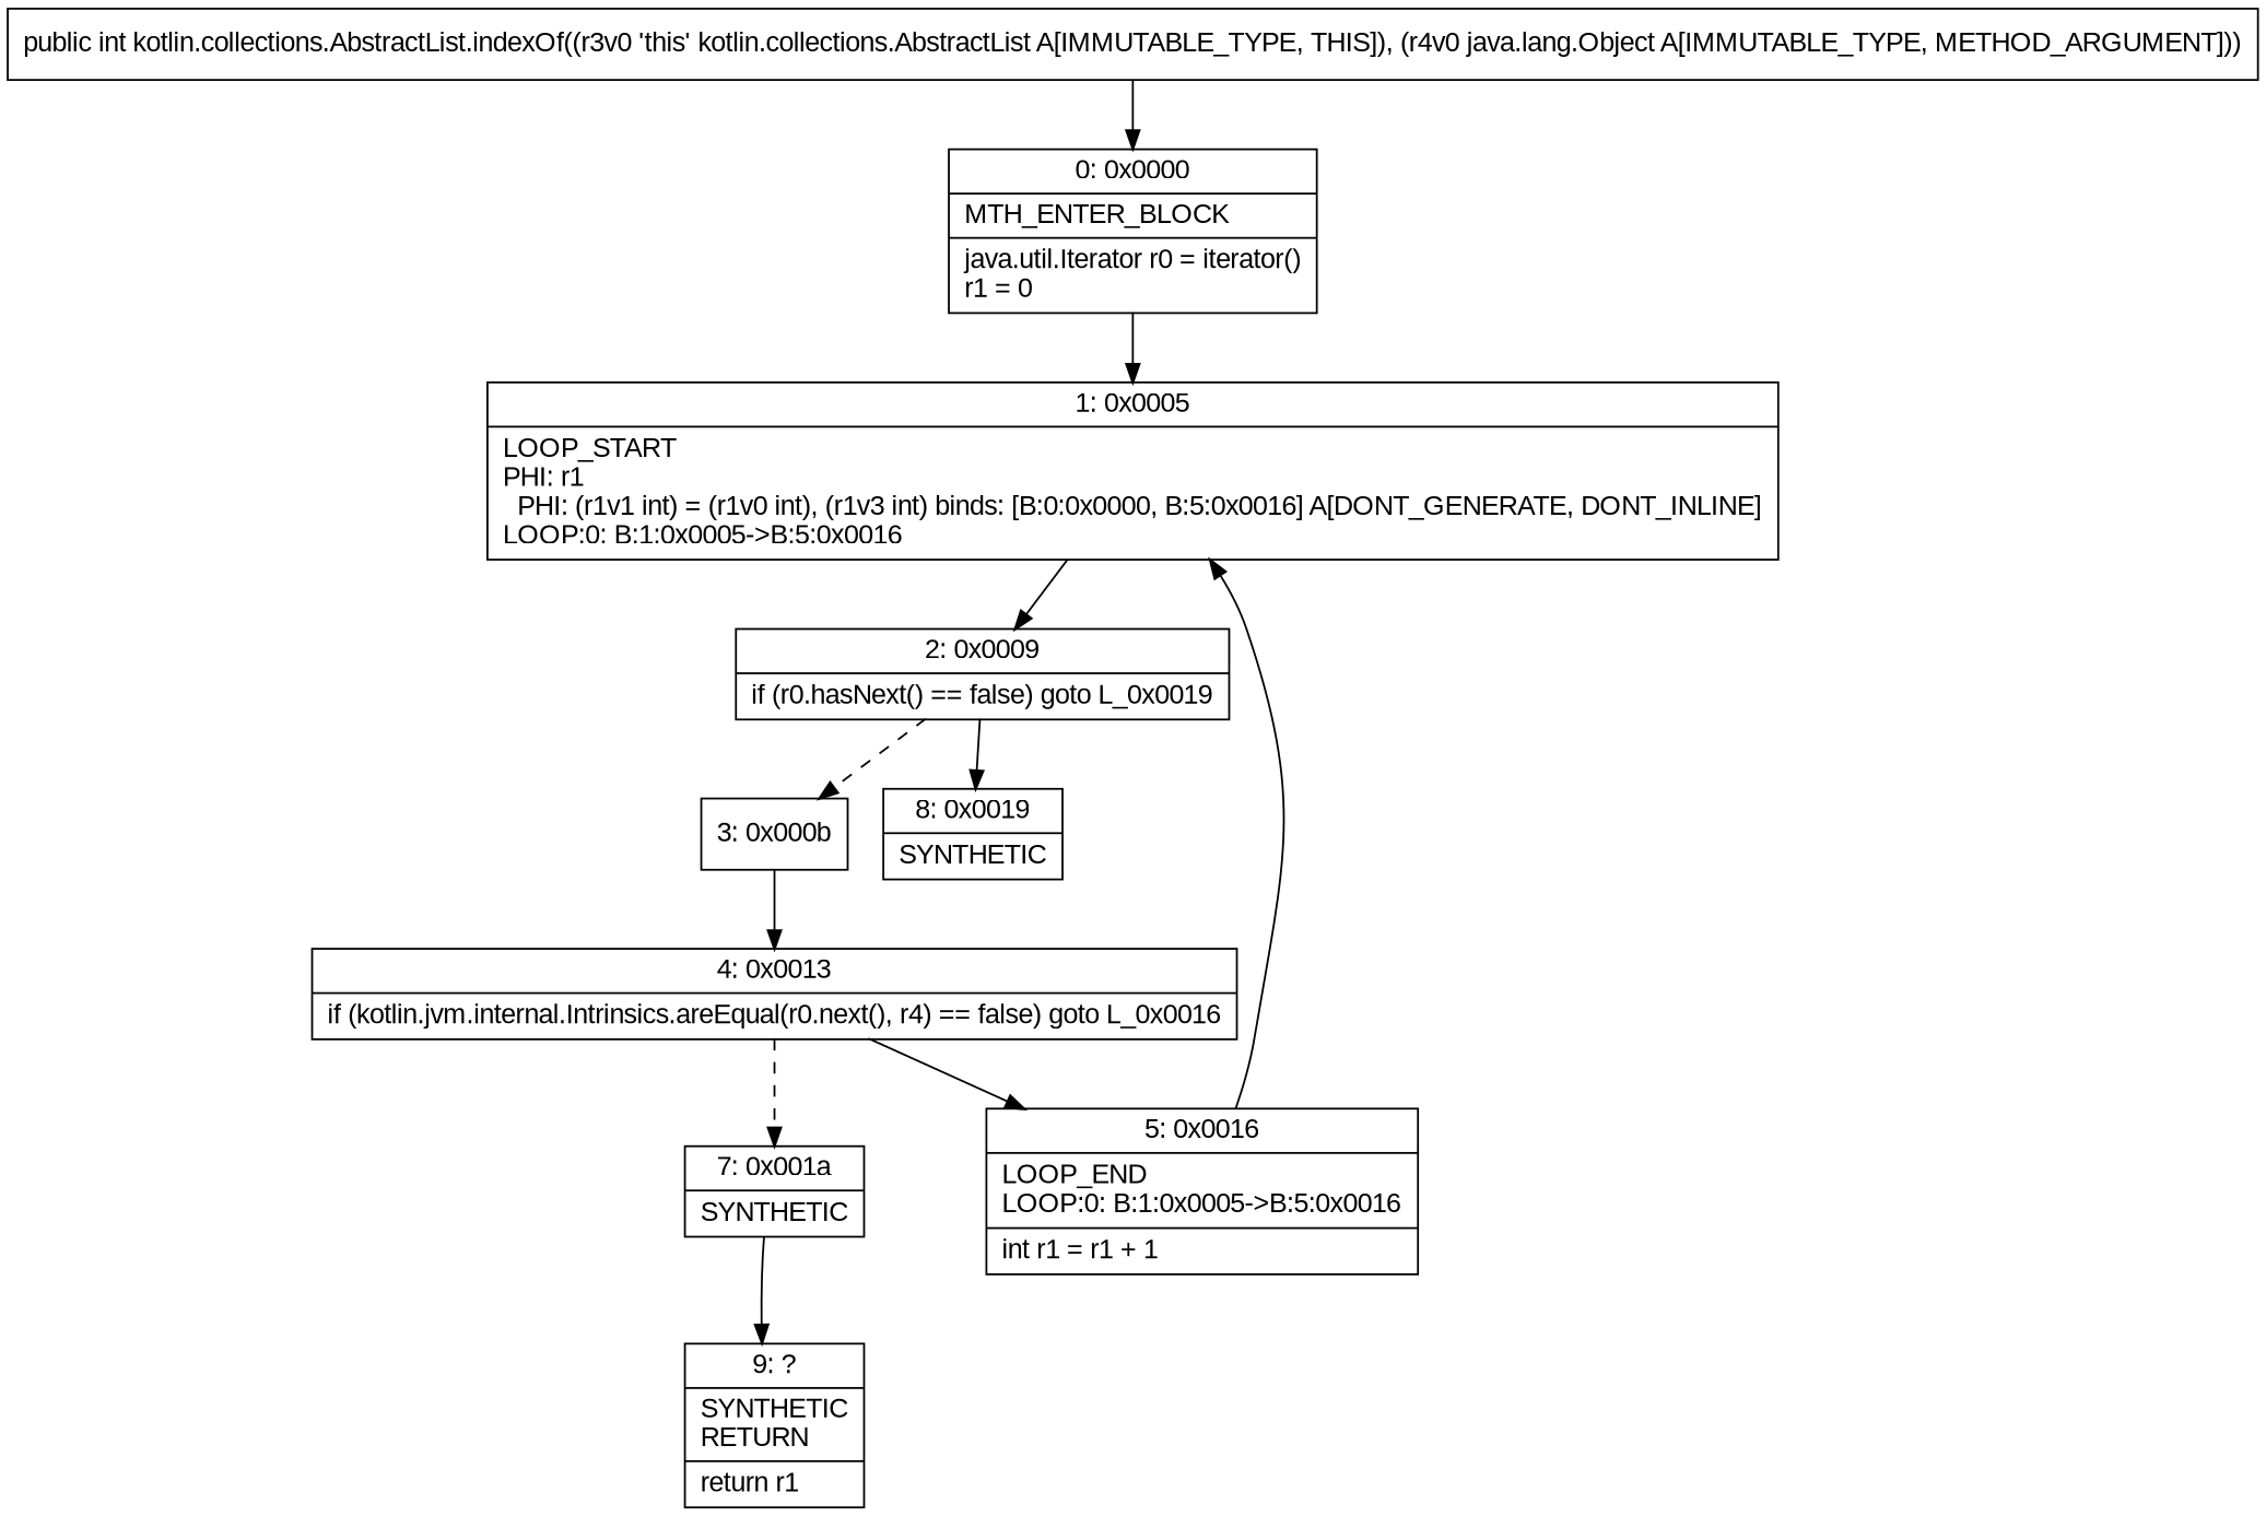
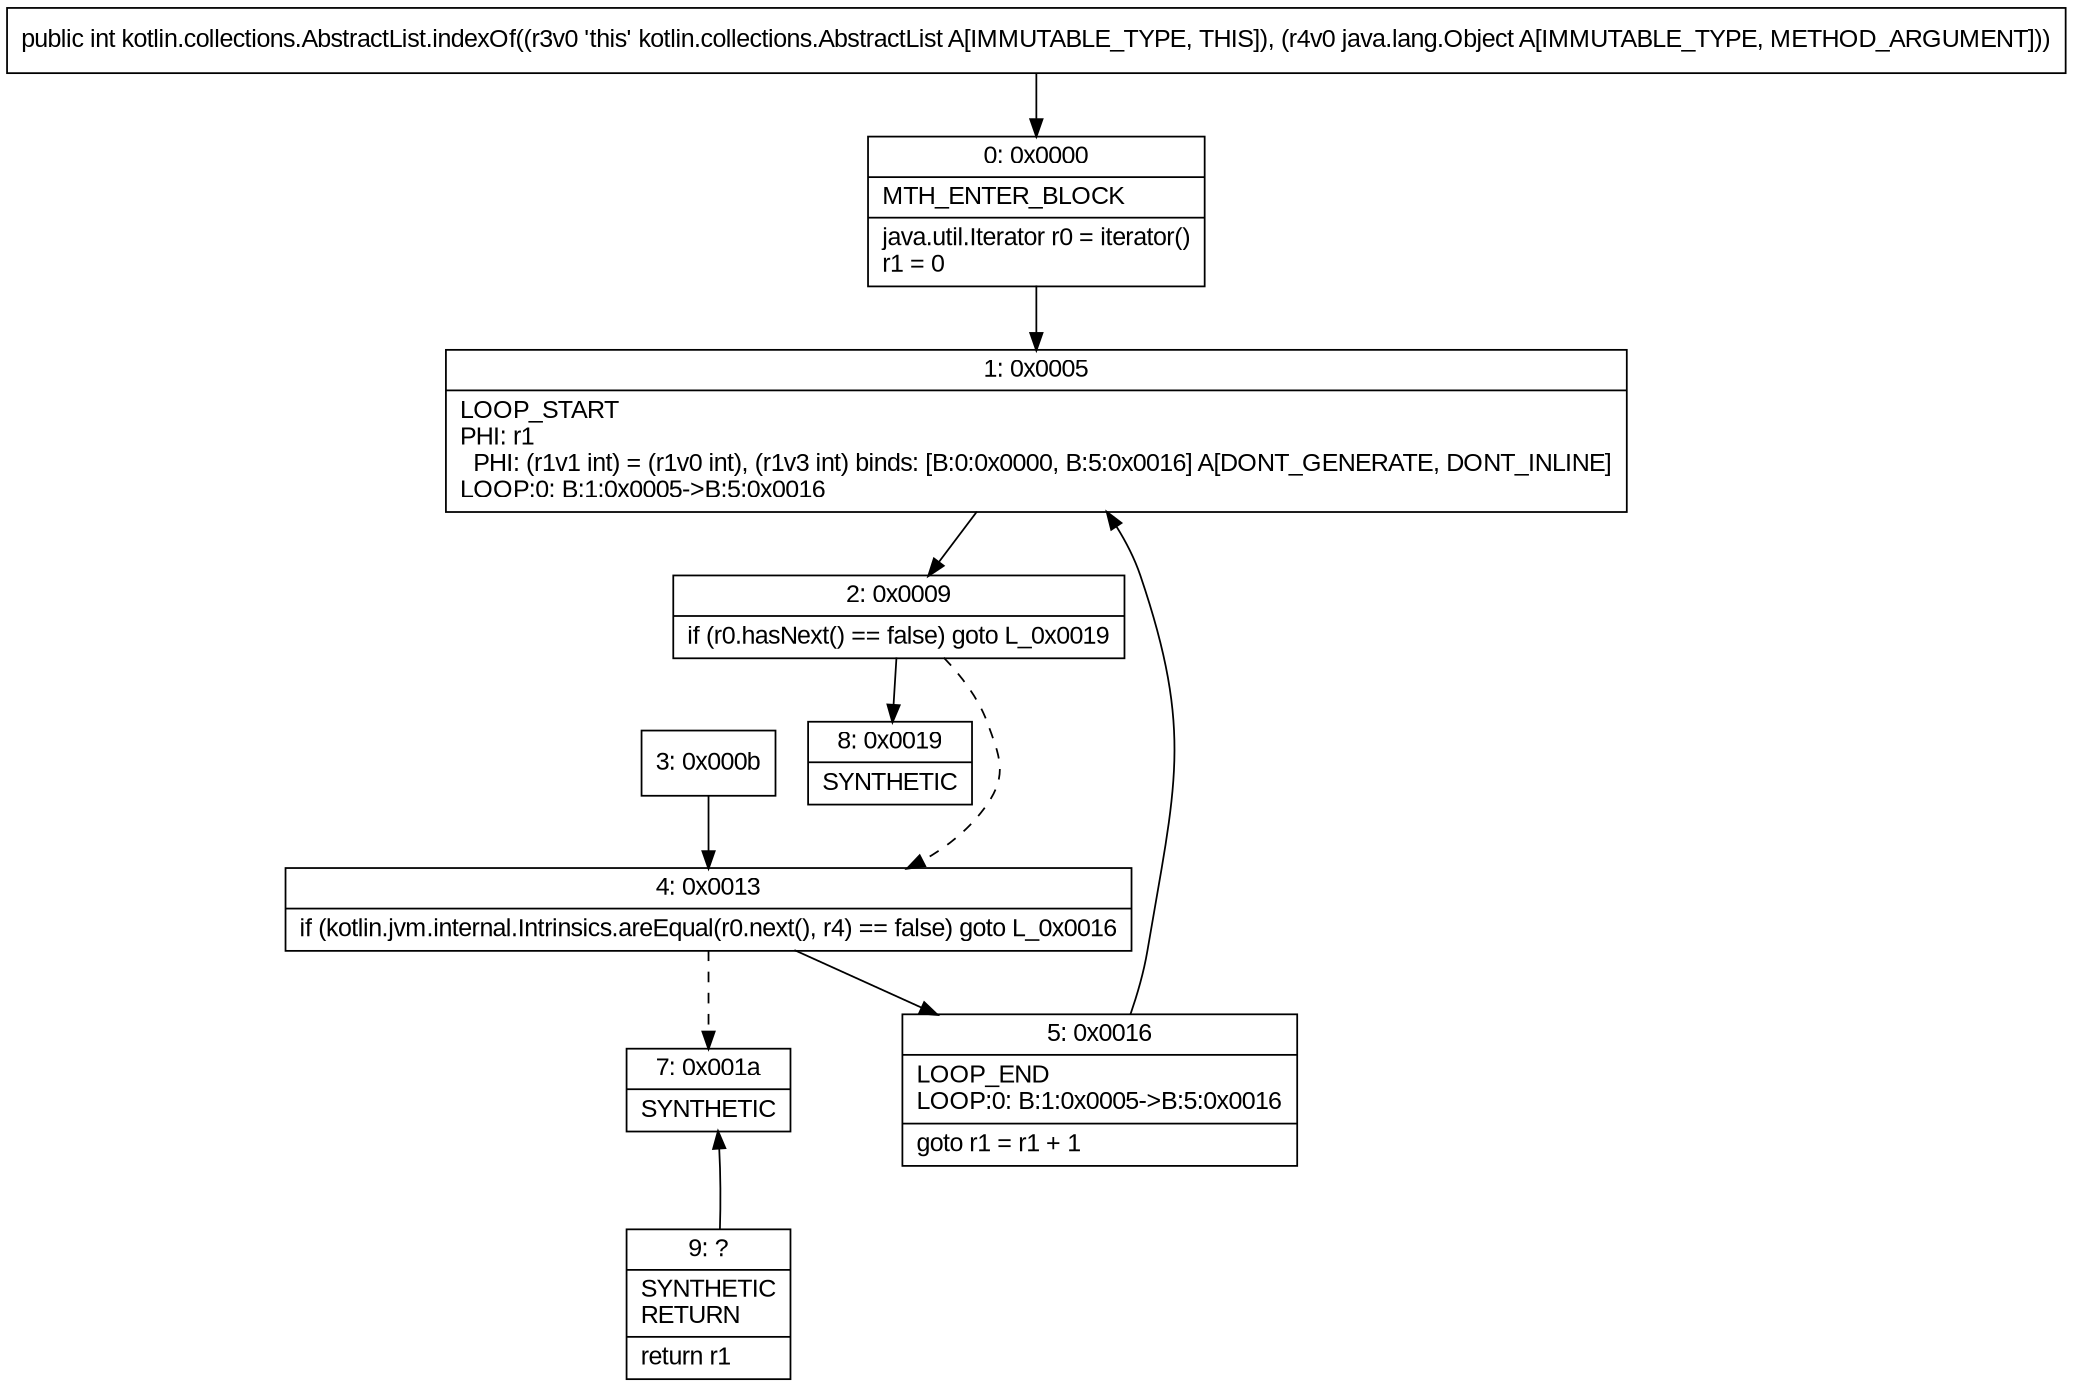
  digraph {
    fontname="Liberation Sans"
    node [fontname="Liberation Sans" shape=record]
    edge [fontname="Liberation Sans"]
    n1 [label="{0\:\ 0x0000|MTH_ENTER_BLOCK\l|java.util.Iterator r0 = iterator()\lr1 = 0\l}"]
    n2 [label="{1\:\ 0x0005|LOOP_START\lPHI: r1 \l  PHI: (r1v1 int) = (r1v0 int), (r1v3 int) binds: [B:0:0x0000, B:5:0x0016] A[DONT_GENERATE, DONT_INLINE]\lLOOP:0: B:1:0x0005\-\>B:5:0x0016\l}"]
    n3 [label="{2\:\ 0x0009|if (r0.hasNext() == false) goto L_0x0019\l}"]
    n4 [label="{3\:\ 0x000b}"]
    n5 [label="{8\:\ 0x0019|SYNTHETIC\l}"]
    n6 [label="{4\:\ 0x0013|if (kotlin.jvm.internal.Intrinsics.areEqual(r0.next(), r4) == false) goto L_0x0016\l}"]
-   n7 [label="{5\:\ 0x0016|LOOP_END\lLOOP:0: B:1:0x0005\-\>B:5:0x0016\l|int r1 = r1 + 1\l}"]
+   n7 [label="{5\:\ 0x0016|LOOP_END\lLOOP:0: B:1:0x0005\-\>B:5:0x0016\l|goto r1 = r1 + 1\l}"]
    n8 [label="{7\:\ 0x001a|SYNTHETIC\l}"]
    n9 [label="{9\:\ ?|SYNTHETIC\lRETURN\l|return r1\l}"]
    n10 [label="{public int kotlin.collections.AbstractList.indexOf((r3v0 'this' kotlin.collections.AbstractList A[IMMUTABLE_TYPE, THIS]), (r4v0 java.lang.Object A[IMMUTABLE_TYPE, METHOD_ARGUMENT])) }"]
    n1 -> n2
    n2 -> n3
-   n3 -> n4 [style=dashed]
+   n3 -> n6 [style=dashed]
    n3 -> n5
    n4 -> n6
    n6 -> n7
    n6 -> n8 [style=dashed]
    n7 -> n2
-   n8 -> n9
+   n9 -> n8
    n10 -> n1
  }
